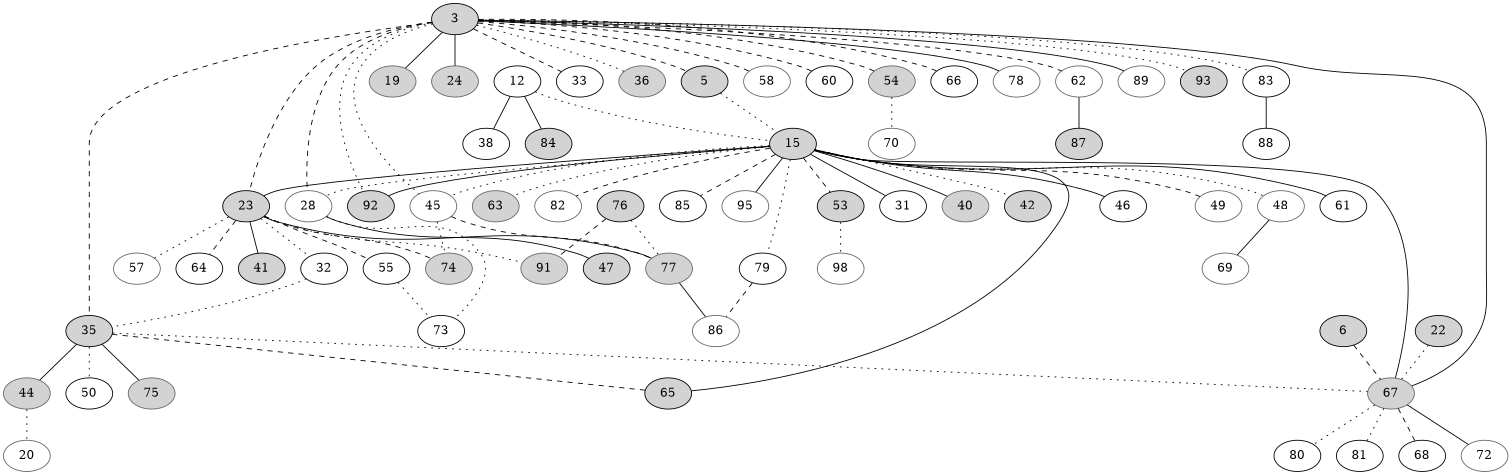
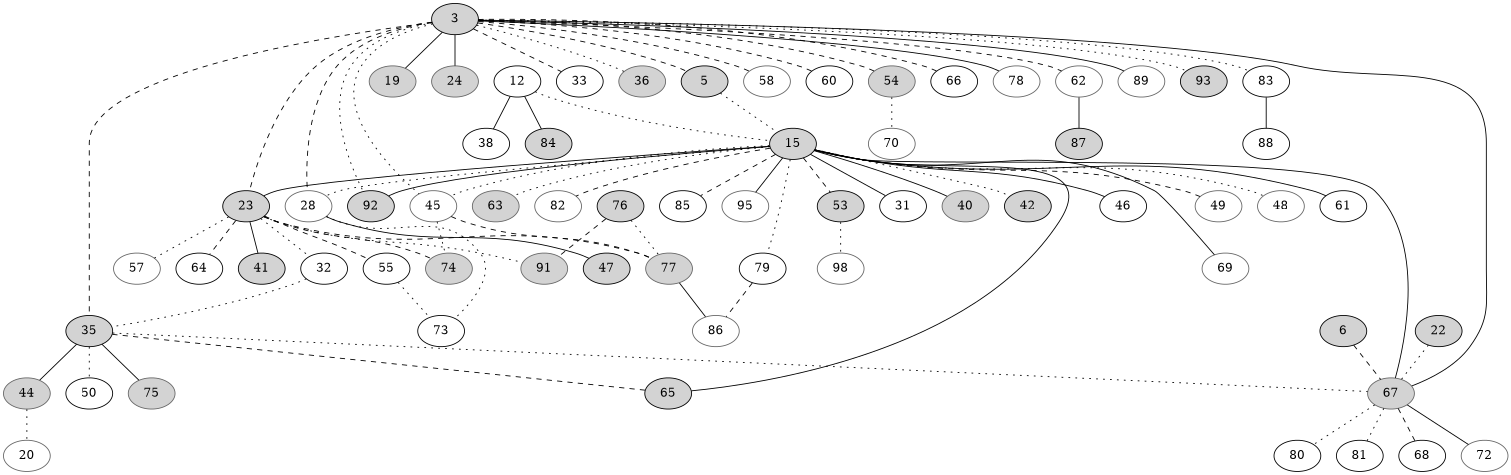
  graph {
    fontname="DejaVu Serif"
    node [color=black fillcolor=white fontname="DejaVu Serif" style=filled]
    edge [fontname="DejaVu Serif" style=dotted]
    3 [fillcolor=lightgrey super="+2"]
    5 [fillcolor=lightgrey]
    19 [color=gray40 fillcolor=lightgrey super="+8"]
    23 [fillcolor=lightgrey super="+16+9"]
    24 [color=gray40 fillcolor=lightgrey]
    28 [color=gray40]
    33
    35 [fillcolor=lightgrey super="+11+29"]
    36 [color=gray40 fillcolor=lightgrey]
    45 [color=gray40 super="+37"]
    54 [color=gray40 fillcolor=lightgrey]
    58 [color=gray40]
    60
    62 [color=gray40 super="+21"]
    66
    67 [color=gray40 fillcolor=lightgrey super="+25+39+52+30+59"]
    78 [color=gray40]
    83
    89 [color=gray40]
    92 [fillcolor=lightgrey]
    93 [fillcolor=lightgrey]
    15 [fillcolor=lightgrey super="+13+10"]
    32
    41 [fillcolor=lightgrey]
    55
    57 [color=gray40]
    64 [super="+20"]
    74 [color=gray40 fillcolor=lightgrey]
    77 [color=gray40 fillcolor=lightgrey super="+71"]
    91 [color=gray40 fillcolor=lightgrey super="+51"]
    47 [fillcolor=lightgrey]
    73
    65 [fillcolor=lightgrey]
    44 [color=gray40 fillcolor=lightgrey]
    50
    75 [color=gray40 fillcolor=lightgrey super="+26"]
    70 [color=gray40]
    87 [fillcolor=lightgrey]
    68
    72 [color=gray40]
    80
    81
    88
    31 [super="+27"]
    40 [color=gray40 fillcolor=lightgrey]
    42 [fillcolor=lightgrey]
    46
    48 [color=gray40]
    49 [color=gray40]
    53 [fillcolor=lightgrey]
    61
    63 [color=gray40 fillcolor=lightgrey]
    69 [color=gray40]
    79
    82 [color=gray40]
    85
    95 [color=gray40]
    6 [fillcolor=lightgrey]
    12
    38 [super="+14"]
    84 [fillcolor=lightgrey super="+18"]
    n62 [color=gray40 label=98]
    86 [color=gray40]
    22 [fillcolor=lightgrey]
    n65 [color=gray40 label=20]
    76 [fillcolor=lightgrey]
    3 -- 5 [style=dashed]
    3 -- 19 [style=solid]
    3 -- 23 [style=dashed weight=5]
    3 -- 24 [style=solid]
    3 -- 28 [style=dashed]
    3 -- 33 [style=dashed]
    3 -- 35 [style=dashed weight=5]
    3 -- 36
    3 -- 45
    3 -- 54 [style=dashed]
    3 -- 58 [style=dashed]
    3 -- 60 [style=dashed]
    3 -- 62 [style=dashed]
    3 -- 66 [style=dashed]
    3 -- 67 [style=solid weight=2]
    3 -- 78 [style=solid]
    3 -- 83
    3 -- 89 [style=solid]
    3 -- 92
    3 -- 93
    5 -- 15
    23 -- 32
    23 -- 41 [style=solid]
    23 -- 55 [style=dashed]
    23 -- 57
    23 -- 64 [style=dashed]
    23 -- 74 [style=dashed]
-   23 -- 77 [style=solid]
+   23 -- 77 [style=dashed]
    23 -- 91
    28 -- 47 [style=solid]
    28 -- 73
    35 -- 67
    35 -- 65 [style=dashed]
    35 -- 44 [style=solid]
    35 -- 50
    35 -- 75 [style=solid]
    45 -- 74
    45 -- 77 [style=dashed]
    54 -- 70
    62 -- 87 [style=solid]
    67 -- 68 [style=dashed]
    67 -- 72 [style=solid]
    67 -- 80
    67 -- 81
    83 -- 88 [style=solid]
    15 -- 23 [style=solid weight=5]
    15 -- 28
    15 -- 45 [weight=2]
    15 -- 67 [style=solid weight=6]
    15 -- 92 [style=solid]
    15 -- 65 [style=solid]
    15 -- 31 [style=solid]
    15 -- 40 [style=solid]
    15 -- 42
    15 -- 46 [style=solid]
    15 -- 48
    15 -- 49 [style=dashed]
    15 -- 53 [style=dashed]
    15 -- 61 [style=solid]
    15 -- 63
-   48 -- 69 [style=solid]
+   15 -- 69 [style=solid]
    15 -- 79
    15 -- 82 [style=dashed]
    15 -- 85 [style=dashed]
    15 -- 95 [style=solid]
    32 -- 35
    55 -- 73
    77 -- 86 [style=solid]
    44 -- n65
    53 -- n62
    79 -- 86 [style=dashed]
    6 -- 67 [style=dashed]
    12 -- 15 [weight=2]
    12 -- 38 [style=solid]
    12 -- 84 [style=solid]
    22 -- 67
    76 -- 77
    76 -- 91 [style=dashed]
  }
